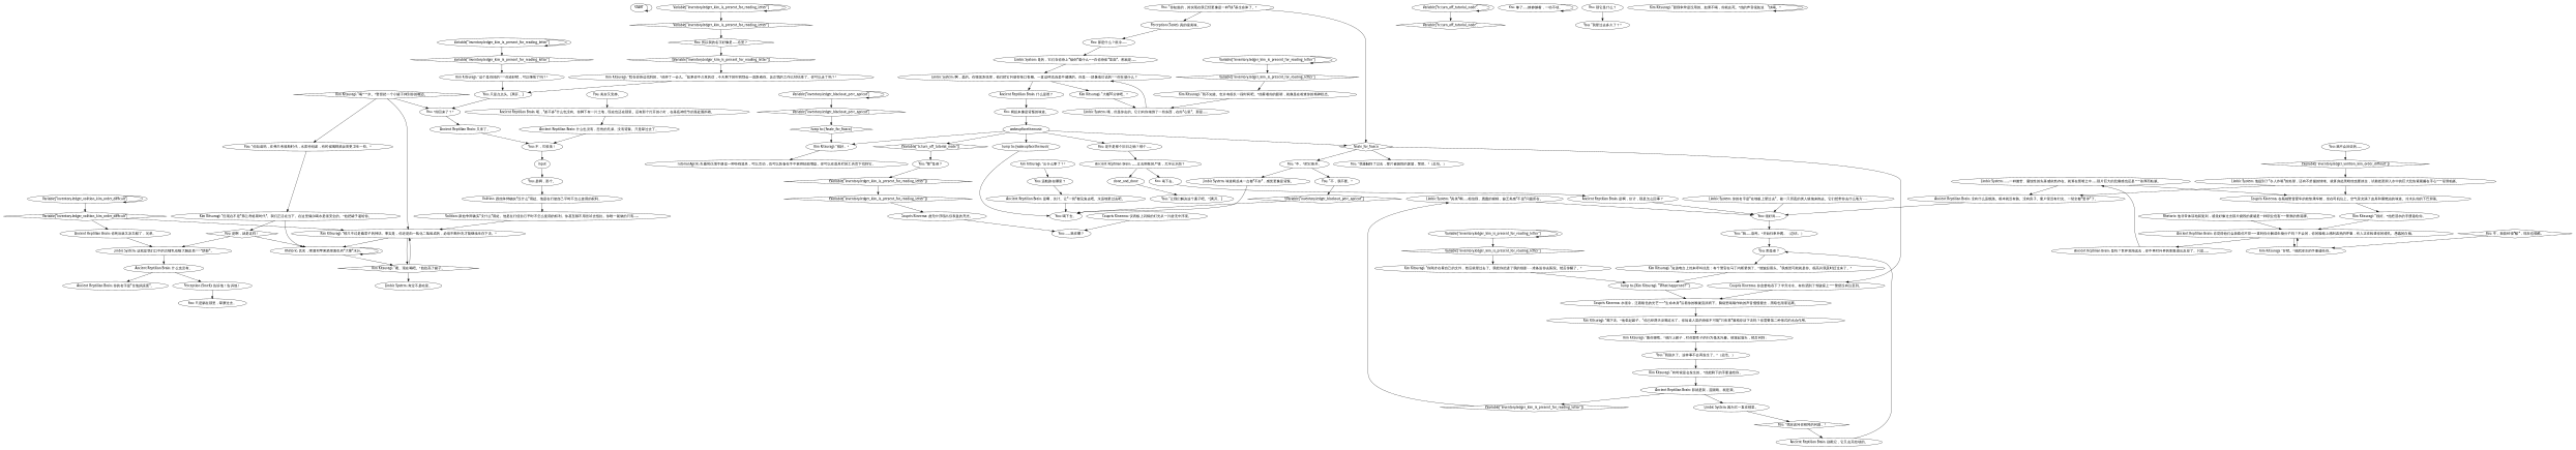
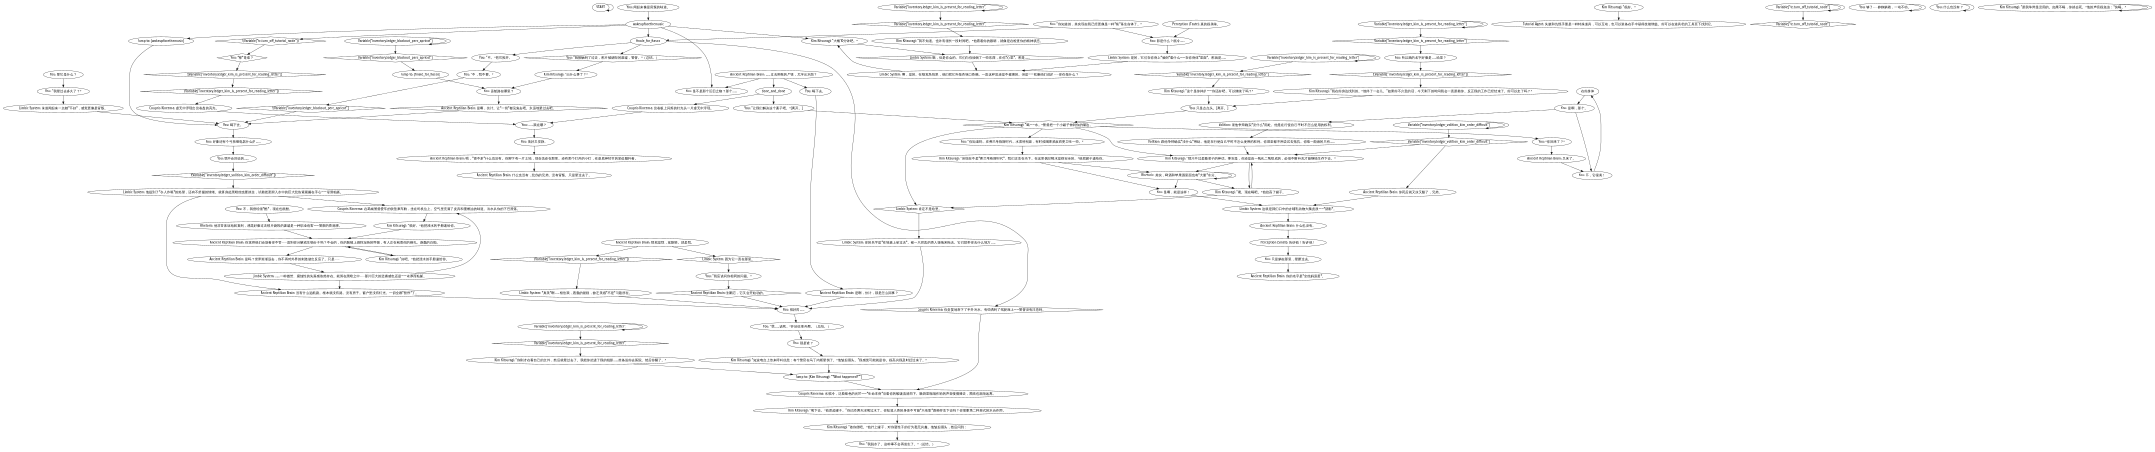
  digraph {
    fontname="Fira Sans"
    node [fontname="Fira Sans"]
    edge [fontname="Fira Sans"]
    n1 [label=START]
-   n2 [label=input]
+   n2 [label="在你身体"]
    n3 [label="You: 是啊，那个。"]
    n4 [label="Volition: 跟他争辩确实*没什么*用处。他是在行使自己平时不怎么使用的权利。"]
    n5 [label="Limbic System: *真美*啊……相信我，愚蠢的猩猩，缺乏美感*不是*问题所在。"]
    n6 [label="You: 很好闻……"]
    n7 [label="You: “我……该死。”开始往車外爬。（总结。）"]
    n8 [label="Kim Kitsuragi: “我不知道。也许有很长一段时间吧。”他看着你的眼睛，就像是在检查你的精神状态。"]
-   n9 [label="Limbic System: 哦，但是你会的。它们向你倾倒了一些东西，在你*心里*。那是……"]
+   n9 [label="Limbic System: 哦，但是你会的。它们向你倾倒了一些东西，在你*心里*。那是……" shape=diamond]
    n10 [label="Limbic System: 啊，是的。在嗅觉系统里，他们把它叫做杏味口香糖。一直这样流连是不健康的。但是——就像他们说的——你在做什么？"]
    n11 [label="Kim Kitsuragi: “这个是你掉的——你还好吧，可以继续了吗？”"]
    n12 [label="You: 只是点点头。[离开。]"]
    n13 [label="Kim Kitsuragi: “喝——水。”警督把一个小罐子伸到你的嘴边。" shape=diamond]
    n14 [label="Coupris Kineema: 仪表板上闪烁的灯光从一片虚无中浮现。"]
    n15 [label="You: ……我在哪？"]
    n16 [label="You: 美好又安静。"]
    n17 [label="You: “你知道吗，在弗兰考格斯时代，水质特别差，有时候喝啤酒反而更卫生一些。”"]
    n18 [label="Kim Kitsuragi: “那只不过是瘾君子的神话。事实是，你还是由一氧化二氢组成的，必须不断补充才能继续生存下去。”"]
-   n19 [label="Limbic System: 肯定不是哈里。"]
+   n19 [label="Limbic System: 肯定不是哈里。" shape=diamond]
    n20 [label="You: ”你回来了？”"]
    n21 [label=done_and_done]
    n22 [label="You: “让我们解决这个案子吧。”[离开。]"]
    n23 [label="Volition: 跟他争辩确实*没什么*用处。他是在行使自己平时不怎么使用的权利。你甚至都不用尝试去抵抗。你唯一能做的只有……"]
    n24 [label="Ancient Reptilian Brain: 什么也没有。"]
    n25 [label="Perception (Smell): 告诉他！告诉他！"]
    n26 [label="You: 只是躺在那里，晕厥过去。"]
-   n27 [label="Limbic System: 因为它一直在那里。"]
-   n28 [label="You: “我应该问你相同的问题。”" shape=diamond]
-   n29 [label="Ancient Reptilian Brain: 别戳它，它又会开始动的。"]
-   n30 [label="You: *那*是谁？"]
+   n27 [label="Limbic System: 因为它一直在那里。" shape=diamond]
+   n28 [label="You: “我应该问你相同的问题。”"]
+   n29 [label="Ancient Reptilian Brain: 别戳它，它又会开始动的。" shape=diamond]
+   n30 [label="You: *那*是谁？" shape=diamond]
    n31 [label="!(Variable[\"inventory.ledger_kim_is_present_for_reading_letter\"])" shape=diamond]
    n32 [label="!(Variable[\"inventory.ledger_kim_is_present_for_reading_letter\"])" shape=diamond]
    n33 [label="Tutorial Agent: 失败和仇恨手册是一种特殊道具，可以互动，也可以装备在手中获得技能增益。你可以在道具栏的工具页下找到它。"]
    n34 [label="Variable[\"tc.turn_off_tutorial_node\"]"]
    n35 [label="Variable[\"tc.turn_off_tutorial_node\"]" shape=diamond]
    n36 [label="!(Variable[\"tc.turn_off_tutorial_node\"])" shape=diamond]
    n37 [label="You: 够了……静静躺着，一动不动。"]
    n38 [label="Ancient Reptilian Brain: 你觉得他们会放着你不管——直到你分解成生物分子吗？不会的，你的脸颊上感到温热的呼吸，有人正在检查你的瞳孔。愚蠢的白痴。"]
    n39 [label="Ancient Reptilian Brain: 是吗？世界渐渐远去，你不再对外界的刺激做出反应了。只是……"]
    n40 [label="Kim Kitsuragi: “好吧。”他把浸水的手册递给你。"]
    n41 [label="Limbic System: ……一种微苦、腐蚀性的失落感依然存在。就算在黑暗之中……那片巨大的悲痛感也还是——浓厚而粘腻。"]
    n42 [label="Variable[\"inventory.ledger_kim_is_present_for_reading_letter\"]"]
    n43 [label="Variable[\"inventory.ledger_kim_is_present_for_reading_letter\"]" shape=diamond]
    n44 [label="!(Variable[\"inventory.ledger_kim_is_present_for_reading_letter\"])" shape=diamond]
    n45 [label="Kim Kitsuragi: “我在你身边找到的。”他停了一会儿。“如果你不介意的话，今天剩下的时间我会一直跟着你。反正我的工作已经结束了。你可以走了吗？”"]
    n46 [label="Ancient Reptilian Brain: 你的名字是*全他妈滚蛋*。"]
    n47 [label="You: 那它是什么？"]
    n48 [label="You: “我晕过去多久了？”"]
    n49 [label="Ancient Reptilian Brain: 呃，*差不多*什么也没有。你脚下有一片土地，现在也还在那里。还有那个打开的小灯，在基底神经节的某处颤抖着。"]
    n50 [label="Ancient Reptilian Brain: 什么也没有，悲伤的兄弟。没有背叛。只是晕过去了。"]
    n51 [label="You: 不，它很美！"]
    n52 [label="Coupris Kineema: 在曷城警督爱车的软垫乘车舱，坐在司机位上。空气里充满了皮具和重燃油的味道。冷水从你的下巴滑落。"]
    n53 [label="Ancient Reptilian Brain: 没有什么远航路。根本就没有路。没有房子。窗户里没有灯光。一切全都*暂停*了。"]
    n54 [label="You: 我不会回去的……"]
    n55 [label="!(Variable[\"inventory.ledger_volition_kim_order_difficult\"])" shape=diamond]
    n56 [label="Limbic System: 他提到了*令人作呕*的热望，还有不舒服的情绪。就算身处黑暗他也要抓住，试着把那滑入水中的巨大悲伤紧紧攥在手心——湿滑粘腻。"]
    n57 [label="Ancient Reptilian Brain: 是啊，伙计，那是怎么回事？"]
    n58 [label="Coupris Kineema: 水很冷，泛着银色的光芒——*生命本身*沿着你的喉咙流淌而下。脑袋里嗡嗡作响的声音慢慢褪去，黑暗也渐渐远离。"]
    n59 [label="Kim Kitsuragi: “喝下去。”他歪起罐子。“你已经两天没喝过水了。你知道人类的身体不可能*只依靠*酒精存活下去吗？你需要第二种形式的水合作用。"]
    n60 [label="Kim Kitsuragi: “随你便吧。”他拧上罐子，对你耍性子的行为毫无兴趣。他皱起眉头，然后问到："]
    n61 [label="Kim Kitsuragi: “出什么事了？”"]
    n62 [label="You: 远航路在哪里？"]
-   n63 [label="Ancient Reptilian Brain: 是啊，伙计。让*一切*都见鬼去吧。永远地晕过去吧。"]
-   n64 [label="Kim Kitsuragi: “有时候是会发生的。”他把剩下的手册递给你。"]
+   n63 [label="Ancient Reptilian Brain: 是啊，伙计。让*一切*都见鬼去吧。永远地晕过去吧。" shape=diamond]
    n65 [label="Ancient Reptilian Brain: 那就是我，蓝眼睛。就是我。"]
    n66 [label="!(Variable[\"inventory.ledger_kim_is_present_for_reading_letter\"])" shape=diamond]
    n67 [label="You: 那是什么？很冷……"]
    n68 [label="Limbic System: 是的，它们在你身上*倾倒*着什么——在你身体*里面*。那就是……"]
    n69 [label="Variable[\"inventory.ledger_kim_is_present_for_reading_letter\"]"]
    n70 [label="Variable[\"inventory.ledger_kim_is_present_for_reading_letter\"]" shape=diamond]
    n71 [label="Coupris Kineema: 虚无中浮现出仪表盘的亮光。"]
    n72 [label="Kim Kitsuragi: “短波电台上传来呼叫信息：有个警官在马丁内斯晕倒了。”他皱起眉头。“我感觉可能就是你。很高兴我及时赶过来了。”"]
    n73 [label="Jump to: [Kim Kitsuragi: \"\"What happened?\"\"]"]
    n74 [label="Rhetoric: 他非常体谅地回复到，感觉好像过去那片烧毁的废墟是一种职业危害——警察的香港脚。"]
    n75 [label="Ancient Reptilian Brain: 你死后就又凉又酷了，兄弟。"]
    n76 [label="Limbic System: 这就是我们口中的古哺乳动物大脑皮质——*阴影*。"]
    n77 [label="You: “不。”把它推开。"]
    n78 [label="You: “不，我不要。”"]
    n79 [label="!(Variable[\"inventory.ledger_blackout_perc_apricot\"])" shape=diamond]
    n80 [label="Ancient Reptilian Brain: 又来了。"]
    n81 [label="Kim Kitsuragi: “但现在不是*弗兰考格斯时代*。我们正活在当下。在这里偶尔喝水是很安全的。”他把罐子递给你。"]
-   n82 [label="Kim Kitsuragi: “嗯。现在喝吧。”他抬高了罐子。" shape=diamond]
+   n82 [label="Kim Kitsuragi: “嗯。现在喝吧。”他抬高了罐子。"]
    n83 [label="Rhetoric: 其实，啤酒和苹果酒里面也有*大量*水分。"]
    n84 [label="Limbic System: 你的名字是*在地板上晕过去*。被一只邪恶的类人猿拖来拖去。它们想带你去什么地方……"]
-   n85 [label="You: 是啊，就是这样！" shape=diamond]
+   n85 [label="You: 是啊，就是这样！"]
+   n86 [label="You: 什么也没有？"]
    n87 [label="You: 那是谁？"]
    n88 [label="Kim Kitsuragi: “很好。”他把浸水的手册递给你。"]
    n89 [label="Kim Kitsuragi: “很好。”"]
    n90 [label="You: 喝下去。"]
-   n91 [label=finale_for_fiasco shape=diamond]
-   n92 [label="Coupris Kineema: 你贪婪地吞下了半升冷水。有些洒到了驾驶座上——警督没有注意到。"]
-   n93 [label="You: “我接触到了过去，那片被烧毁的废墟，警督。”（总结。）"]
+   n91 [label=finale_for_fiasco]
+   n92 [label="Coupris Kineema: 你贪婪地吞下了半升冷水。有些洒到了驾驶座上——警督没有注意到。" shape=diamond]
+   n93 [label="You: “我接触到了过去，那片被烧毁的废墟，警督。”（总结。）" shape=diamond]
    n94 [label="You: “你知道的，其实现在我已经更像是一种*镁*基生命体了。”"]
    n95 [label="Perception (Taste): 真的很美味。"]
-   n96 [label="You: 所以我的名字好像是……哈里？" shape=diamond]
+   n96 [label="You: 所以我的名字好像是……哈里？"]
    n97 [label="Kim Kitsuragi: “大概10分钟吧。”"]
    n98 [label="You: 闻起来像是背叛的味道。"]
    n99 [label=wakeupfacethemusic]
    n100 [label="Jump to: [wakeupfacethemusic]"]
    n101 [label="You: 是不是那个旧日之物？那个……"]
    n102 [label="Variable[\"inventory.ledger_volition_kim_order_difficult\"]"]
    n103 [label="Variable[\"inventory.ledger_volition_kim_order_difficult\"]" shape=diamond]
-   n104 [label="Ancient Reptilian Brain: 什么是谁？"]
-   n105 [label="Jump to: [finale_for_fiasco]" shape=diamond]
+   n105 [label="Jump to: [finale_for_fiasco]"]
    n106 [label="You: 喝下去。"]
    n107 [label="Variable[\"inventory.ledger_blackout_perc_apricot\"]"]
    n108 [label="Variable[\"inventory.ledger_blackout_perc_apricot\"]" shape=diamond]
+   n109 [label="You: 好像还有个弓形继电器什么的……"]
    n110 [label="Kim Kitsuragi: “跟我争辩是没用的。如果不喝，你就会死。”他的声音很急迫：“快喝。”"]
    n111 [label="Variable[\"inventory.ledger_kim_is_present_for_reading_letter\"]"]
    n112 [label="Variable[\"inventory.ledger_kim_is_present_for_reading_letter\"]" shape=diamond]
    n113 [label="Kim Kitsuragi: “你刚才在看自己的文件，然后就晕过去了。我把你抬进了我的锐影……准备送你去医院。然后你醒了。”"]
    n114 [label="Limbic System: 味道闻起来一点都*不好*，感觉更像是背叛。"]
    n115 [label="Variable[\"inventory.ledger_kim_is_present_for_reading_letter\"]"]
    n116 [label="Variable[\"inventory.ledger_kim_is_present_for_reading_letter\"]" shape=diamond]
    n117 [label="You: “我脱水了。这种事不会再发生了。”（总结。）"]
    n118 [label="Ancient Reptilian Brain: ……过去肿胀的尸体，又浮出水面？"]
-   n119 [label="You: 不，我曾经很*酷*，现在也很酷。" shape=diamond]
+   n119 [label="You: 不，我曾经很*酷*，现在也很酷。"]
    n1 -> n1
    n2 -> n3
    n3 -> n4
    n4 -> n23
    n5 -> n6
    n6 -> n7
    n7 -> n87
    n8 -> n9
    n9 -> n10
    n10 -> n97
-   n10 -> n104
    n11 -> n12
-   n12 -> n20
+   n12 -> n13
    n13 -> n17
    n13 -> n18
+   n13 -> n19
    n13 -> n20
    n14 -> n15
+   n15 -> n16
    n16 -> n49
    n17 -> n81
    n18 -> n82
    n18 -> n83
+   n19 -> n84
    n20 -> n80
+   n21 -> n14
    n21 -> n22
+   n22 -> n13
    n23 -> n18
    n24 -> n25
    n25 -> n26
-   n24 -> n46
+   n26 -> n46
    n27 -> n28
    n28 -> n29
-   n29 -> n87
+   n29 -> n6
    n30 -> n31
    n31 -> n32
    n32 -> n71
    n34 -> n34
    n34 -> n35
    n36 -> n30
    n37 -> n37
    n38 -> n39
    n38 -> n40
    n39 -> n41
    n40 -> n38
    n41 -> n52
    n41 -> n53
    n42 -> n42
    n42 -> n43
    n43 -> n8
    n44 -> n45
    n45 -> n12
    n47 -> n48
-   n77 -> n114
+   n48 -> n114
    n49 -> n50
-   n50 -> n51
+   n3 -> n51
    n51 -> n2
    n52 -> n88
    n53 -> n6
    n54 -> n55
    n55 -> n56
    n56 -> n52
    n56 -> n53
    n57 -> n6
    n58 -> n59
    n59 -> n60
    n60 -> n117
    n61 -> n62
    n62 -> n63
    n63 -> n90
-   n64 -> n65
    n65 -> n27
    n65 -> n66
    n66 -> n5
    n67 -> n68
    n68 -> n10
    n69 -> n69
    n69 -> n70
    n70 -> n11
    n71 -> n15
    n72 -> n73
    n73 -> n58
    n74 -> n38
    n75 -> n76
    n76 -> n24
    n77 -> n78
    n78 -> n79
    n79 -> n90
    n80 -> n51
    n81 -> n83
    n81 -> n85
    n82 -> n18
    n82 -> n19
    n83 -> n82
    n83 -> n83
-   n85 -> n83
+   n83 -> n85
    n84 -> n6
    n85 -> n76
+   n86 -> n86
    n87 -> n72
    n88 -> n38
    n89 -> n33
+   n90 -> n109
    n91 -> n77
    n91 -> n92
    n91 -> n93
    n92 -> n58
+   n93 -> n61
    n94 -> n91
-   n94 -> n95
+   n94 -> n67
    n95 -> n67
    n96 -> n44
    n97 -> n9
    n98 -> n99
    n99 -> n36
-   n99 -> n89
+   n99 -> n97
    n99 -> n91
    n99 -> n100
    n99 -> n101
    n100 -> n90
-   n101 -> n118
+   n118 -> n101
    n102 -> n102
    n102 -> n103
    n103 -> n18
    n103 -> n75
-   n104 -> n98
-   n105 -> n89
+   n105 -> n62
    n106 -> n57
    n107 -> n107
    n107 -> n108
    n108 -> n105
+   n109 -> n54
    n110 -> n110
    n111 -> n111
    n111 -> n112
    n112 -> n113
    n113 -> n73
    n114 -> n90
    n115 -> n115
    n115 -> n116
    n116 -> n96
-   n117 -> n64
    n118 -> n21
    n118 -> n106
-   n119 -> n40
+   n119 -> n74
  }
